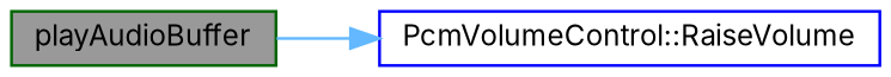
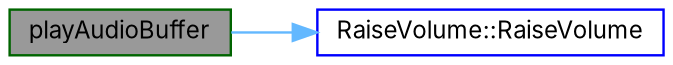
  digraph {
    rankdir=LR
    fontname=Inter
    node [fontname=Inter fontsize=10 shape=box style=filled]
    n1 [color=darkgreen fillcolor=grey60 fontcolor=black height=0.2 label=playAudioBuffer width=0.4]
-   n2 [color=blue fillcolor=white height=0.2 label="PcmVolumeControl::RaiseVolume" width=0.4]
+   n2 [color=blue fillcolor=white height=0.2 label="RaiseVolume::RaiseVolume" width=0.4]
    n1 -> n2 [color=steelblue1 fontname=Inter fontsize=10 labelfontname=Helvetica labelfontsize=10 style=solid]
  }
